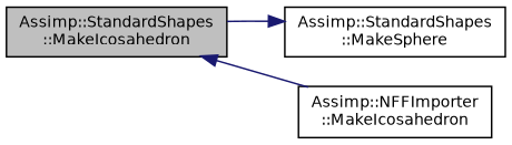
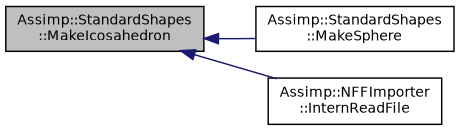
  digraph {
    rankdir=LR
    node [color=black fillcolor=white fontname=Helvetica fontsize=10 shape=record style=filled]
    edge [color=midnightblue dir=back fontname=Helvetica fontsize=10 labelfontname=Helvetica labelfontsize=10 style=solid]
    n1 [fillcolor=grey75 fontcolor=black height=0.2 label="Assimp::StandardShapes\l::MakeIcosahedron" width=0.4]
    n2 [height=0.2 label="Assimp::StandardShapes\l::MakeSphere" width=0.4]
-   n3 [height=0.2 label="Assimp::NFFImporter\l::MakeIcosahedron" width=0.4]
-   n2 -> n1
+   n3 [height=0.2 label="Assimp::NFFImporter\l::InternReadFile" width=0.4]
+   n1 -> n2
    n1 -> n3
  }
